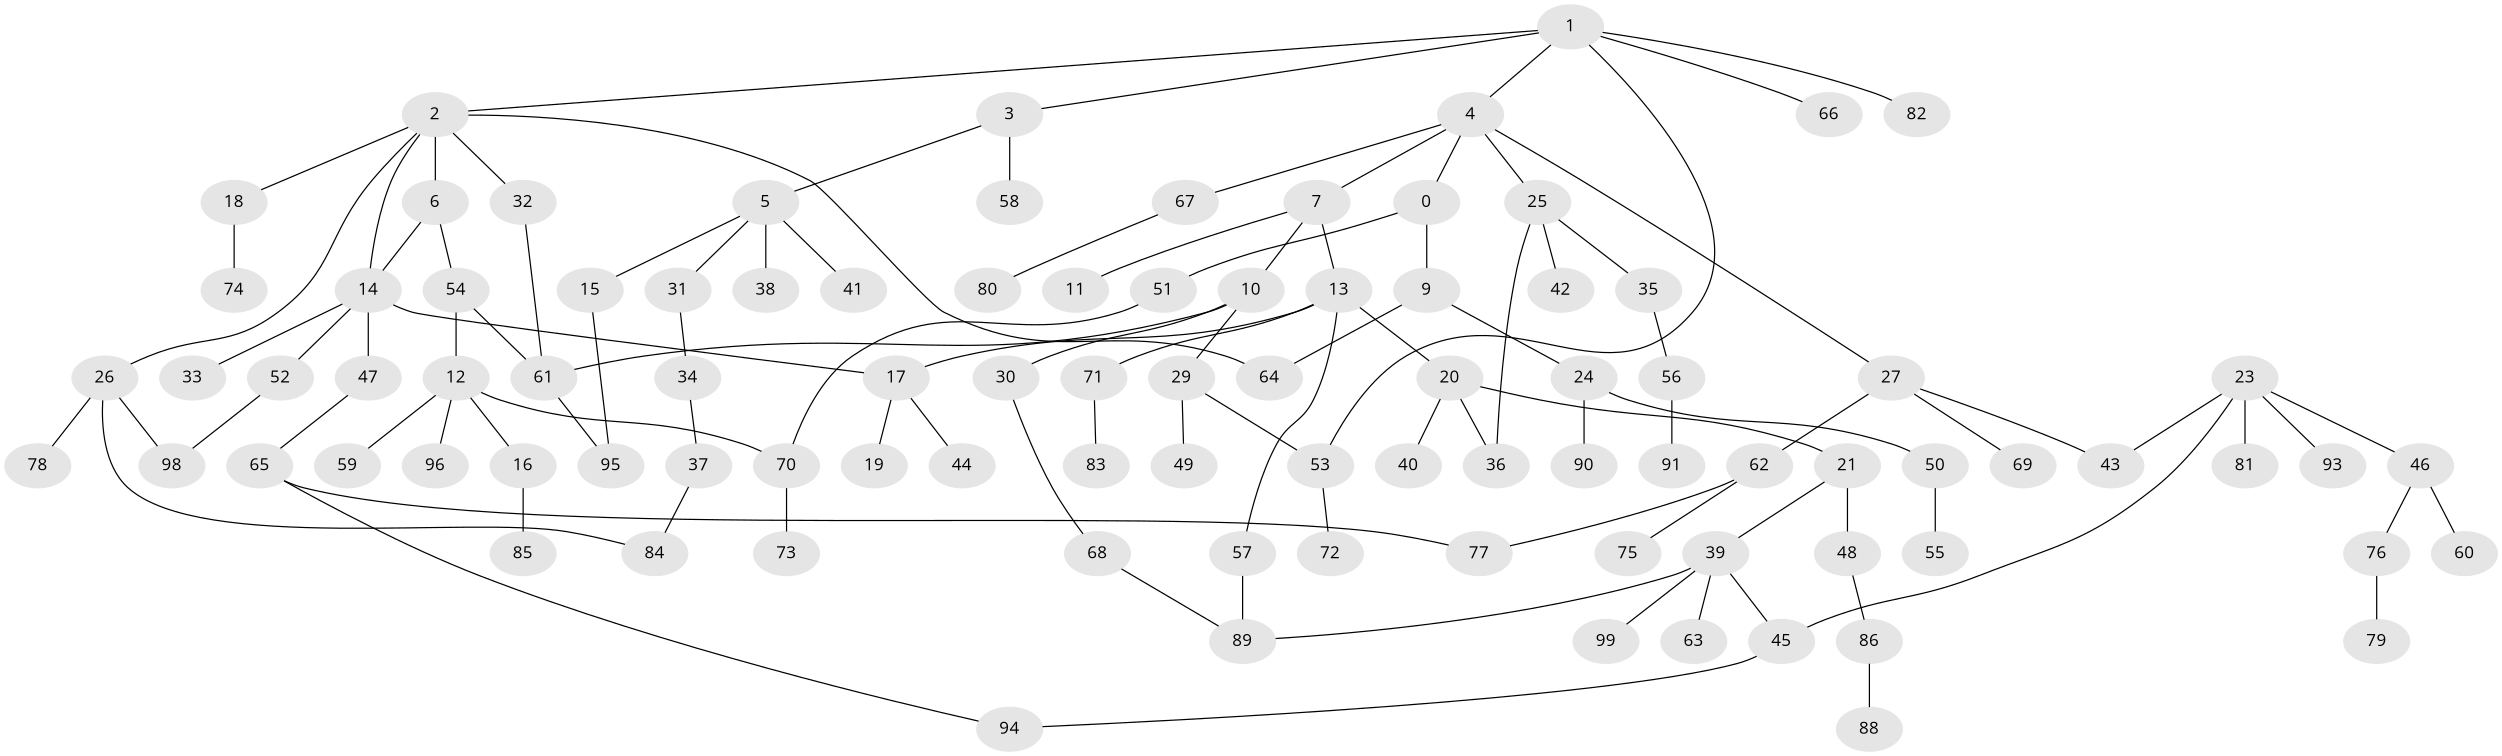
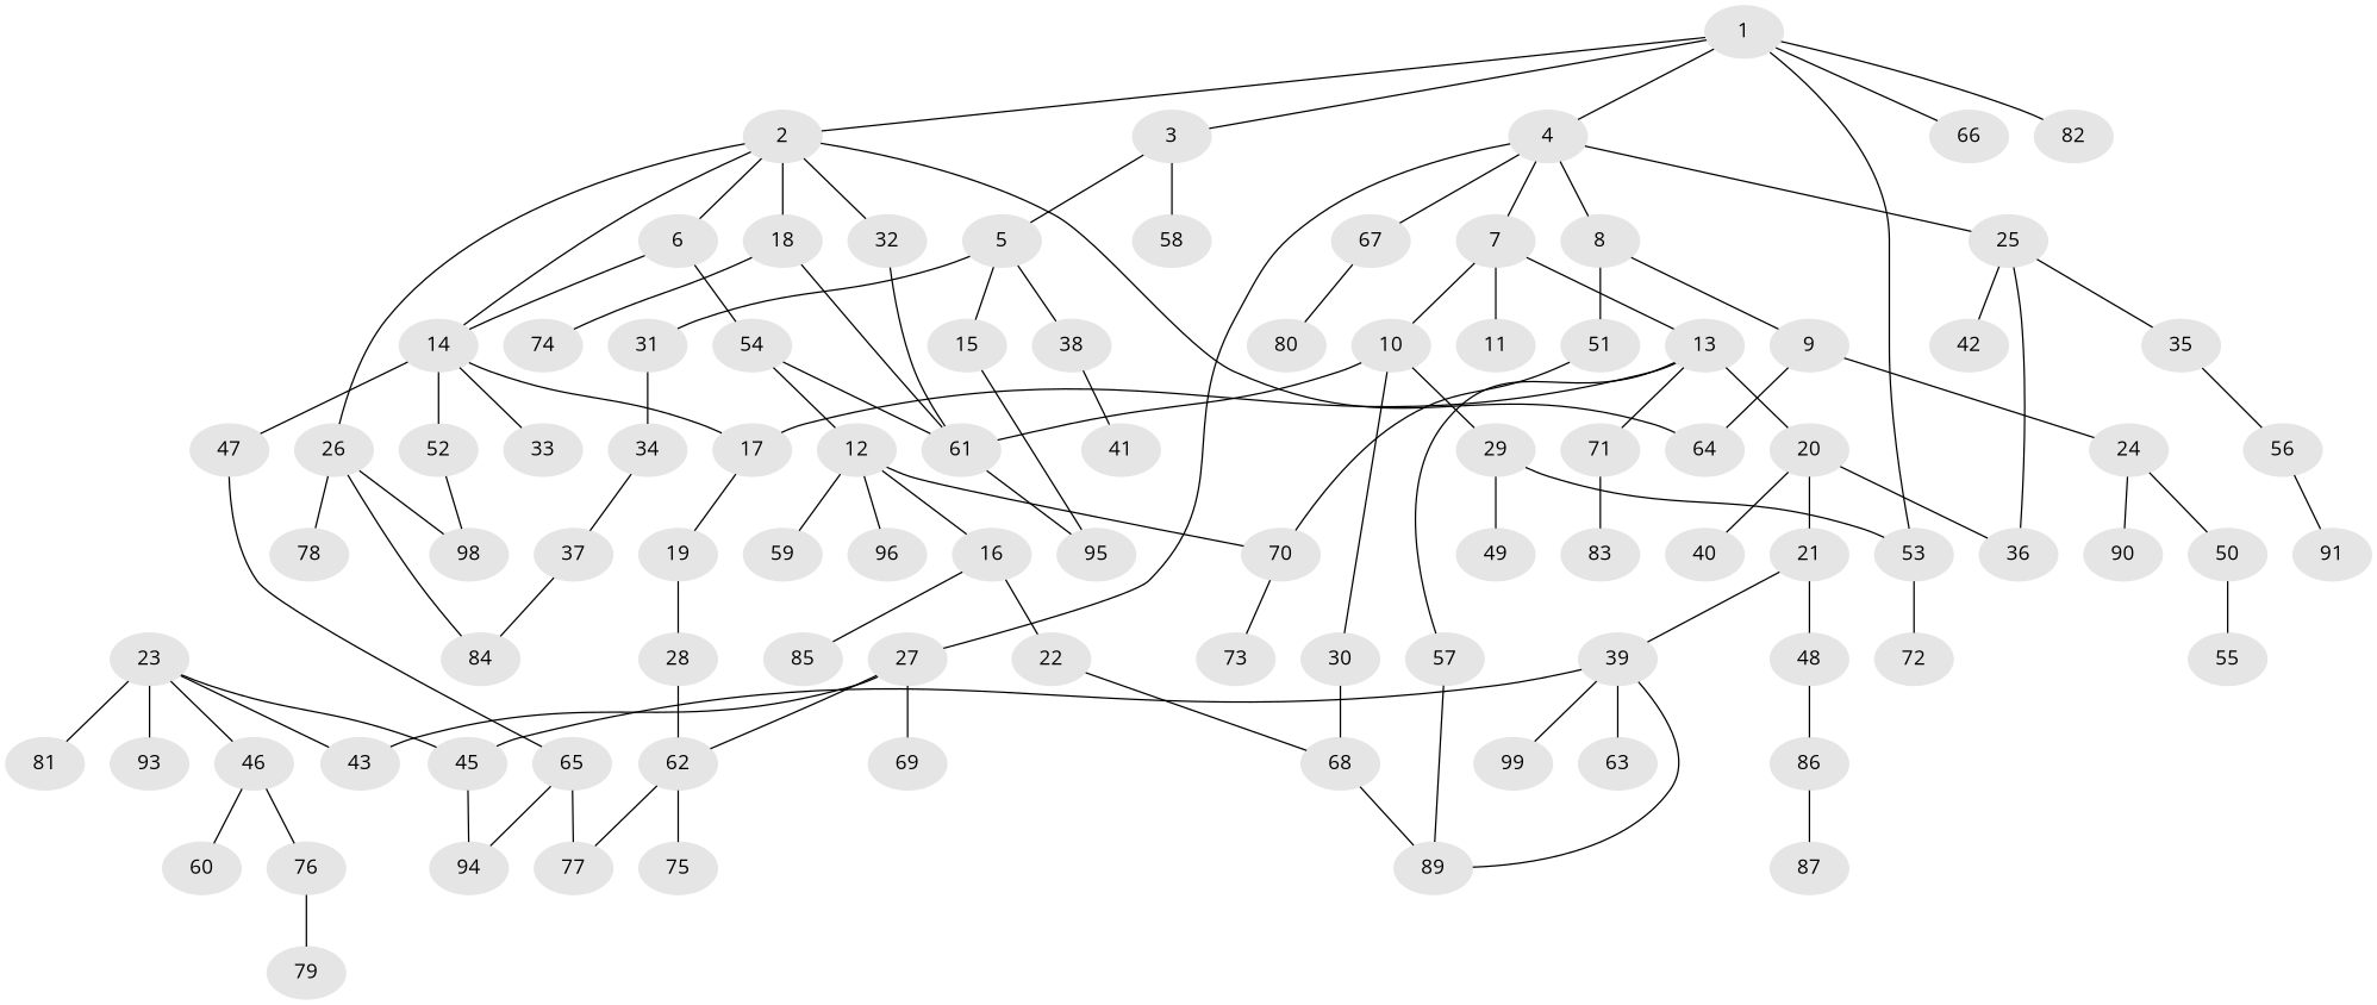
  graph {
    fontname="Open Sans"
    node [color=gray90 fontname="Open Sans" style=filled]
    edge [fontname="Open Sans"]
    1
    2
    3
    4
    53
    66
    82
    6
    14
    18
    26
    32
    64
    5
    58
    7
-   8 [label=0]
+   8
    25
    27
    67
    72
    54
    12
    16
    59
    70
    96
    17
    33
    47
    52
    61
    74
    78
    84
    n36 [label=98]
    15
    31
    38
    41
    10
    11
    13
    9
    51
    36
    35
    42
    43
    62
    69
    80
    95
    34
    29
    30
    20
    57
    71
    24
    23
    45
    46
    81
    93
    50
    90
    49
    68
+   22
    85
    73
    19
-   44
    21
    40
    89
    83
    65
+   28
    39
    48
    63
    n84 [label=99]
    86
    94
    60
    76
    55
    56
    75
    77
    37
    91
    79
-   87 [label=88]
+   87
    1 -- 2
    1 -- 3
    1 -- 4
    1 -- 53
    1 -- 66
    1 -- 82
    2 -- 6
    2 -- 14
    2 -- 18
    2 -- 26
    2 -- 32
    2 -- 64
    3 -- 5
    3 -- 58
    4 -- 7
    4 -- 8
    4 -- 25
    4 -- 27
    4 -- 67
    53 -- 72
    6 -- 14
    6 -- 54
    14 -- 17
    14 -- 33
    14 -- 47
    14 -- 52
+   18 -- 61
    18 -- 74
    26 -- 78
    26 -- 84
    26 -- n36
    32 -- 61
    5 -- 15
    5 -- 31
    5 -- 38
-   5 -- 41
+   38 -- 41
    7 -- 10
    7 -- 11
    7 -- 13
    8 -- 9
    8 -- 51
    25 -- 36
    25 -- 35
    25 -- 42
    27 -- 43
    27 -- 62
    27 -- 69
    67 -- 80
    54 -- 12
    54 -- 61
    12 -- 16
    12 -- 59
    12 -- 70
    12 -- 96
+   16 -- 22
    16 -- 85
    70 -- 73
    17 -- 19
-   17 -- 44
    47 -- 65
    52 -- n36
    61 -- 95
    15 -- 95
    31 -- 34
    10 -- 61
    10 -- 29
    10 -- 30
    13 -- 17
    13 -- 20
    13 -- 57
    13 -- 71
    9 -- 64
    9 -- 24
    51 -- 70
    35 -- 56
    62 -- 75
    62 -- 77
    34 -- 37
    29 -- 53
    29 -- 49
    30 -- 68
    20 -- 36
    20 -- 21
    20 -- 40
    57 -- 89
    71 -- 83
    24 -- 50
    24 -- 90
    23 -- 43
    23 -- 45
    23 -- 46
    23 -- 81
    23 -- 93
    45 -- 94
    46 -- 60
    46 -- 76
    50 -- 55
    68 -- 89
+   22 -- 68
+   19 -- 28
    21 -- 39
    21 -- 48
    65 -- 94
    65 -- 77
+   28 -- 62
    39 -- 45
    39 -- 89
    39 -- 63
    39 -- n84
    48 -- 86
    86 -- 87
    76 -- 79
    56 -- 91
    37 -- 84
  }
